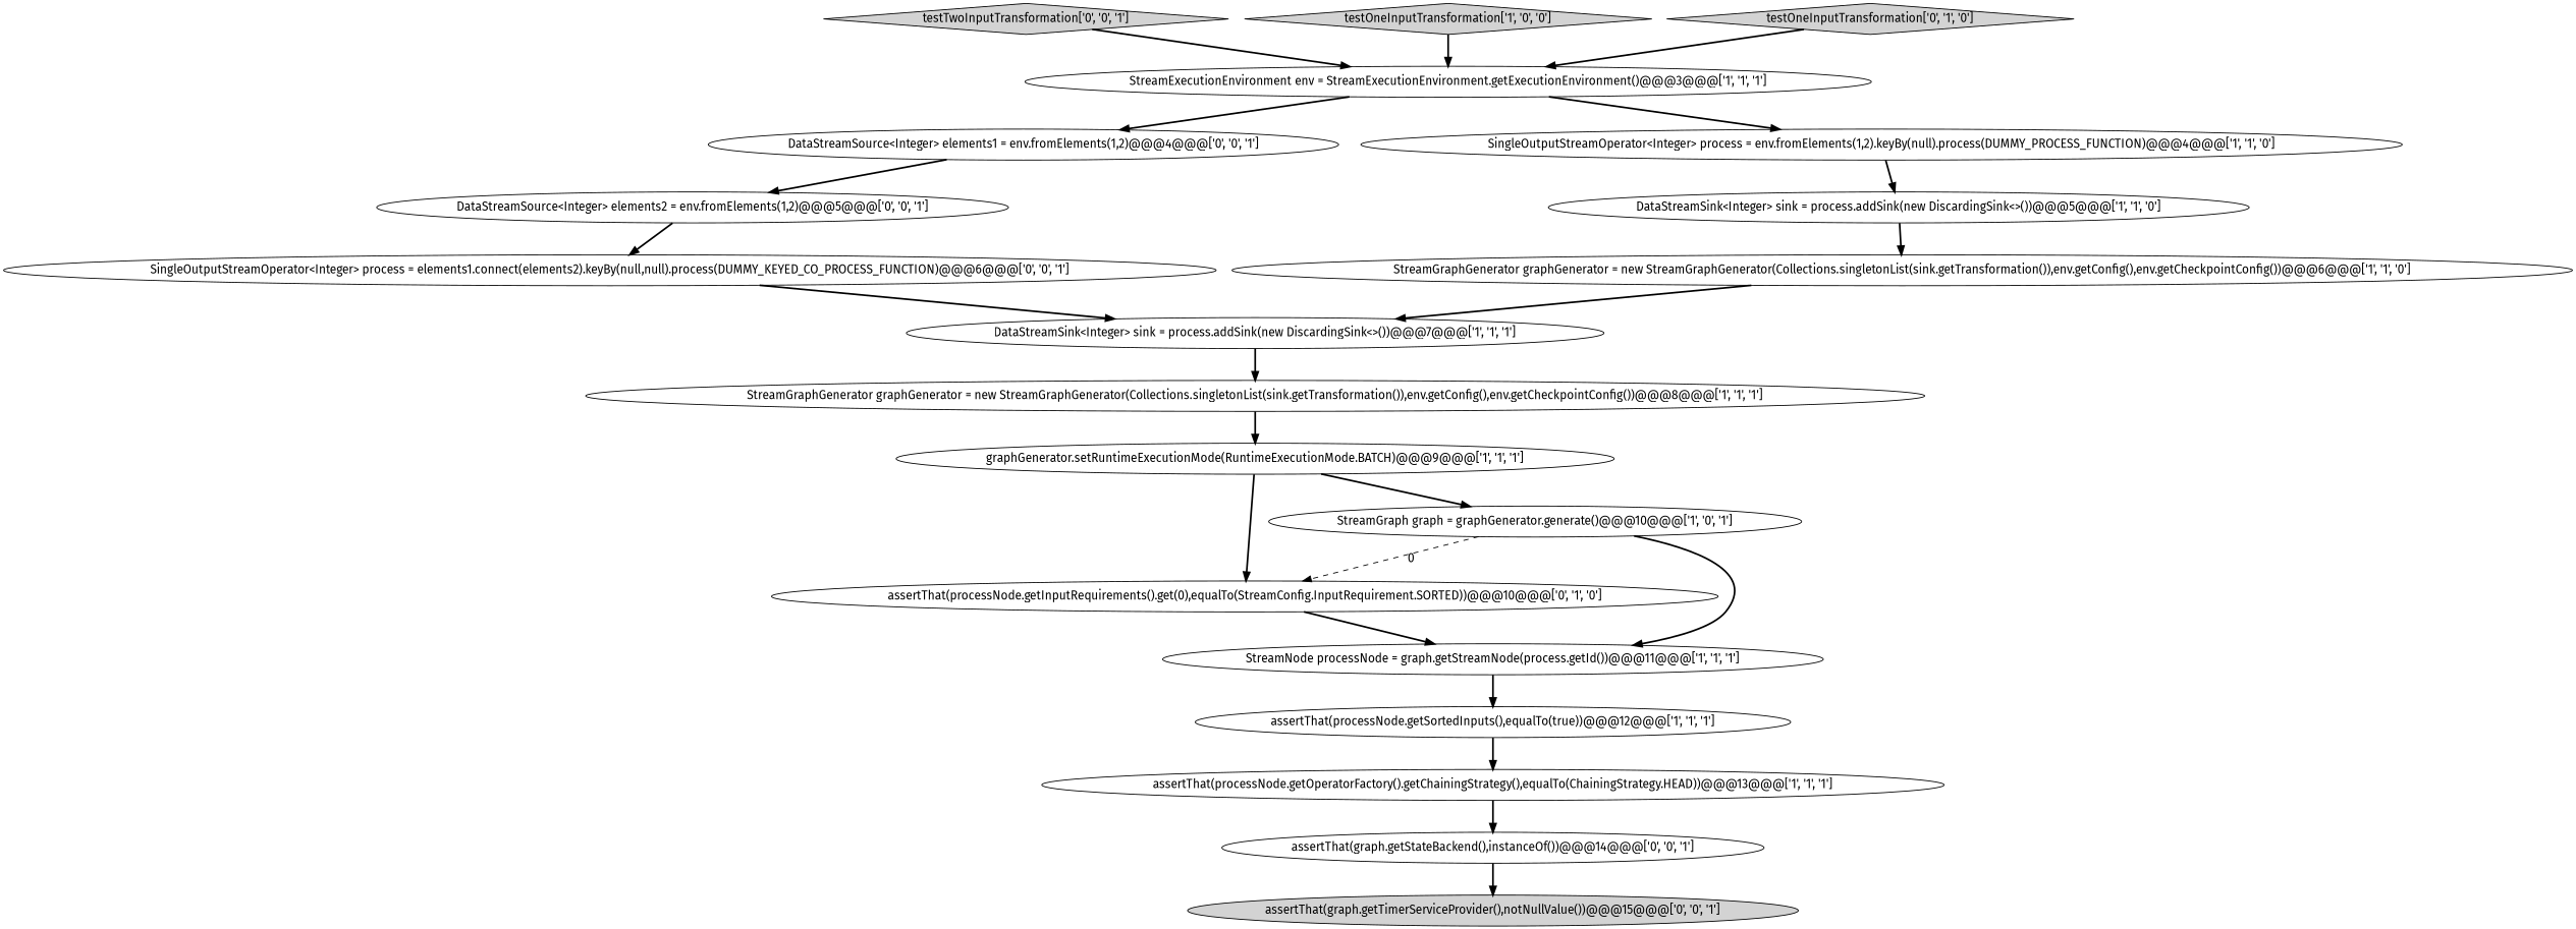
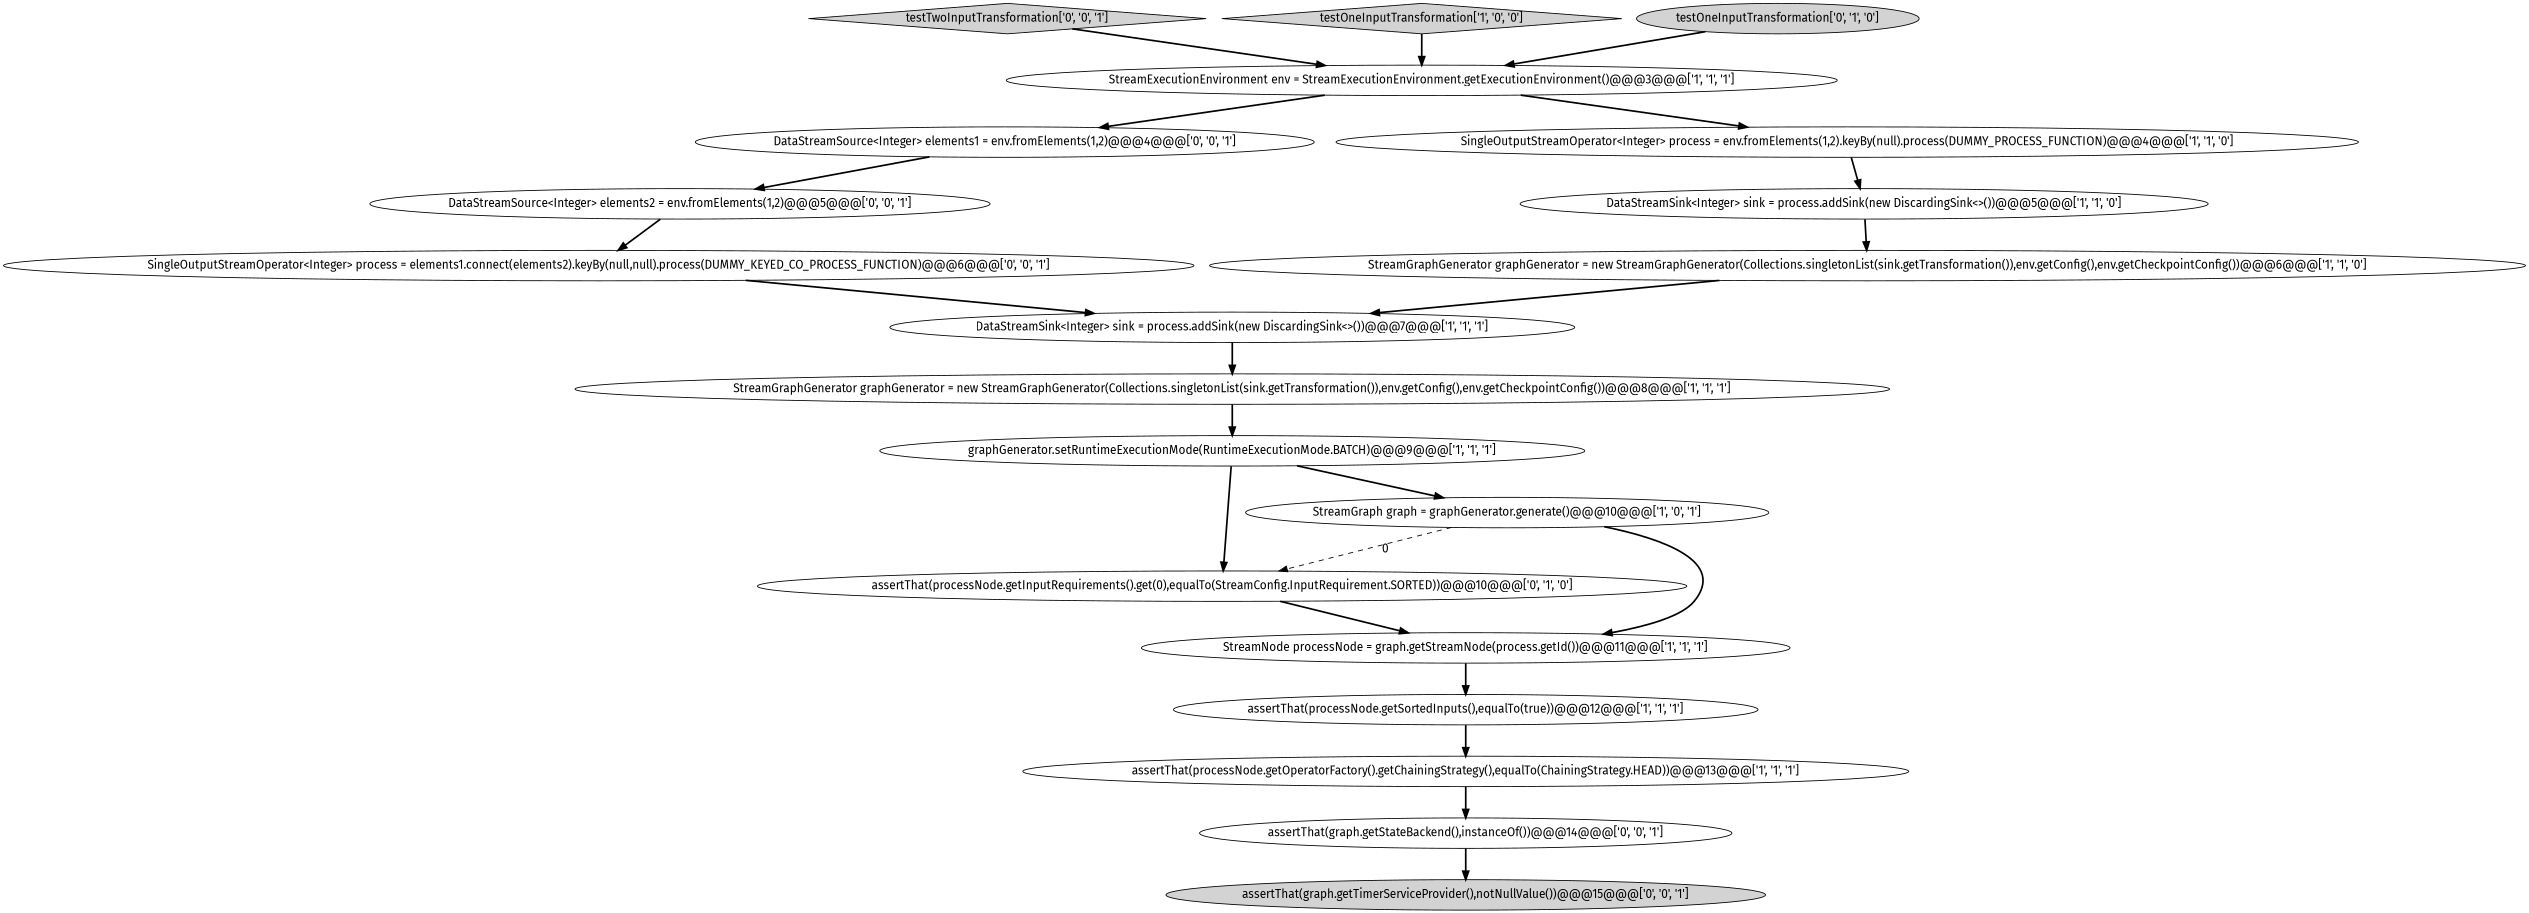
  digraph {
    fontname="Fira Sans"
    node [fillcolor=white shape=ellipse style=filled fontname="Fira Sans"]
    edge [style=bold fontname="Fira Sans"]
    n1 [label="assertThat(processNode.getOperatorFactory().getChainingStrategy(),equalTo(ChainingStrategy.HEAD))@@@13@@@['1', '1', '1']"]
    n2 [label="assertThat(graph.getStateBackend(),instanceOf())@@@14@@@['0', '0', '1']"]
    n3 [label="SingleOutputStreamOperator<Integer> process = elements1.connect(elements2).keyBy(null,null).process(DUMMY_KEYED_CO_PROCESS_FUNCTION)@@@6@@@['0', '0', '1']"]
    n4 [label="DataStreamSink<Integer> sink = process.addSink(new DiscardingSink<>())@@@7@@@['1', '1', '1']"]
    n5 [label="StreamExecutionEnvironment env = StreamExecutionEnvironment.getExecutionEnvironment()@@@3@@@['1', '1', '1']"]
    n6 [label="DataStreamSource<Integer> elements1 = env.fromElements(1,2)@@@4@@@['0', '0', '1']"]
    n7 [label="SingleOutputStreamOperator<Integer> process = env.fromElements(1,2).keyBy(null).process(DUMMY_PROCESS_FUNCTION)@@@4@@@['1', '1', '0']"]
    n8 [label="assertThat(processNode.getInputRequirements().get(0),equalTo(StreamConfig.InputRequirement.SORTED))@@@10@@@['0', '1', '0']"]
    n9 [label="StreamNode processNode = graph.getStreamNode(process.getId())@@@11@@@['1', '1', '1']"]
    n10 [label="DataStreamSource<Integer> elements2 = env.fromElements(1,2)@@@5@@@['0', '0', '1']"]
    n11 [fillcolor=lightgray label="assertThat(graph.getTimerServiceProvider(),notNullValue())@@@15@@@['0', '0', '1']"]
    n12 [label="assertThat(processNode.getSortedInputs(),equalTo(true))@@@12@@@['1', '1', '1']"]
    n13 [fillcolor=lightgray label="testTwoInputTransformation['0', '0', '1']" shape=diamond]
    n14 [label="DataStreamSink<Integer> sink = process.addSink(new DiscardingSink<>())@@@5@@@['1', '1', '0']"]
    n15 [label="StreamGraphGenerator graphGenerator = new StreamGraphGenerator(Collections.singletonList(sink.getTransformation()),env.getConfig(),env.getCheckpointConfig())@@@6@@@['1', '1', '0']"]
    n16 [label="StreamGraphGenerator graphGenerator = new StreamGraphGenerator(Collections.singletonList(sink.getTransformation()),env.getConfig(),env.getCheckpointConfig())@@@8@@@['1', '1', '1']"]
    n17 [fillcolor=lightgray label="testOneInputTransformation['1', '0', '0']" shape=diamond]
    n18 [label="graphGenerator.setRuntimeExecutionMode(RuntimeExecutionMode.BATCH)@@@9@@@['1', '1', '1']"]
    n19 [label="StreamGraph graph = graphGenerator.generate()@@@10@@@['1', '0', '1']"]
-   n20 [fillcolor=lightgray label="testOneInputTransformation['0', '1', '0']" shape=diamond]
+   n20 [fillcolor=lightgray label="testOneInputTransformation['0', '1', '0']"]
    n1 -> n2
    n2 -> n11
    n3 -> n4
    n4 -> n16
    n5 -> n6
    n5 -> n7
    n6 -> n10
    n7 -> n14
    n8 -> n9
    n9 -> n12
    n10 -> n3
    n12 -> n1
    n13 -> n5
    n14 -> n15
    n15 -> n4
    n16 -> n18
    n17 -> n5
    n18 -> n8
    n18 -> n19
    n19 -> n8 [label=0 style=dashed]
    n19 -> n9
    n20 -> n5
  }
